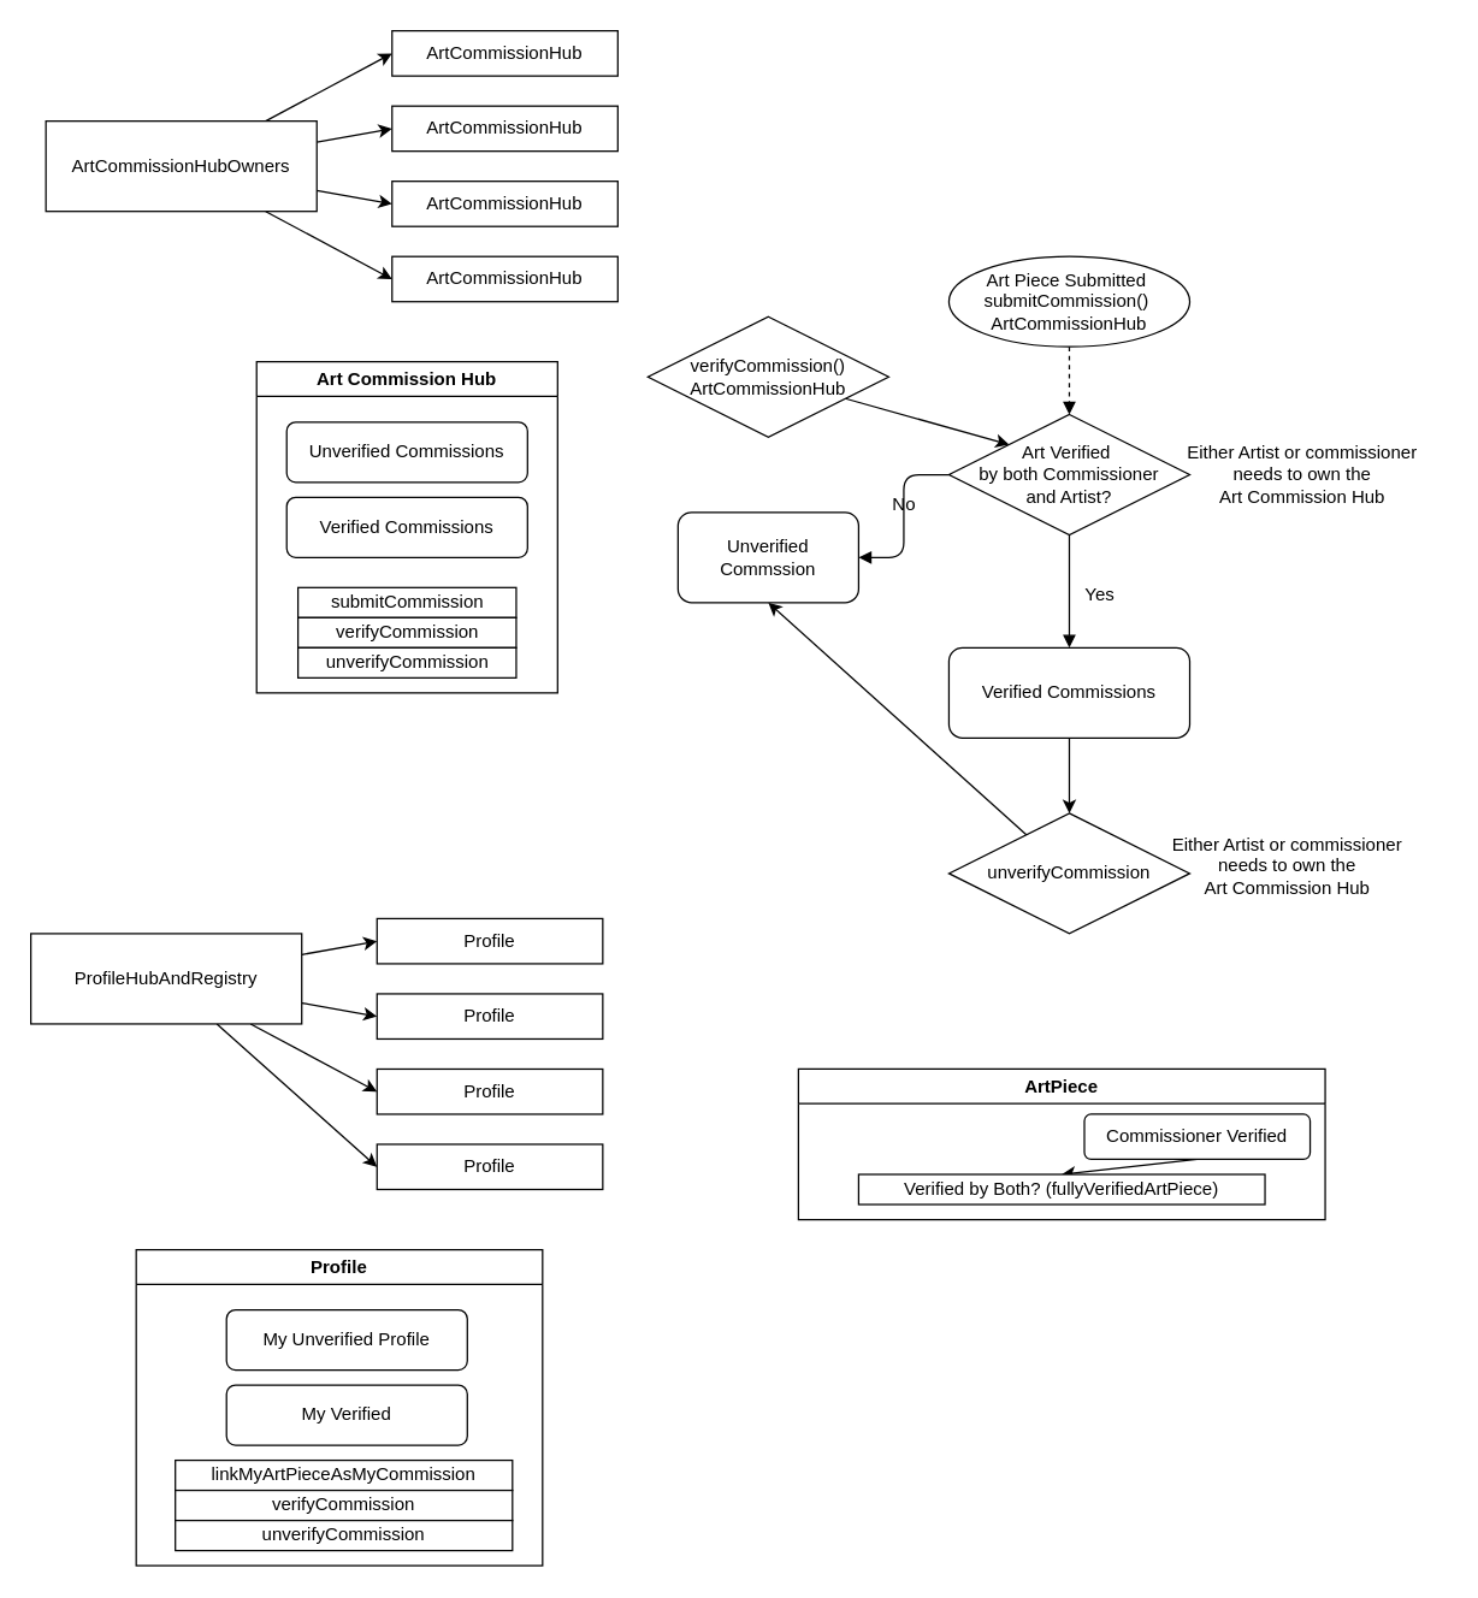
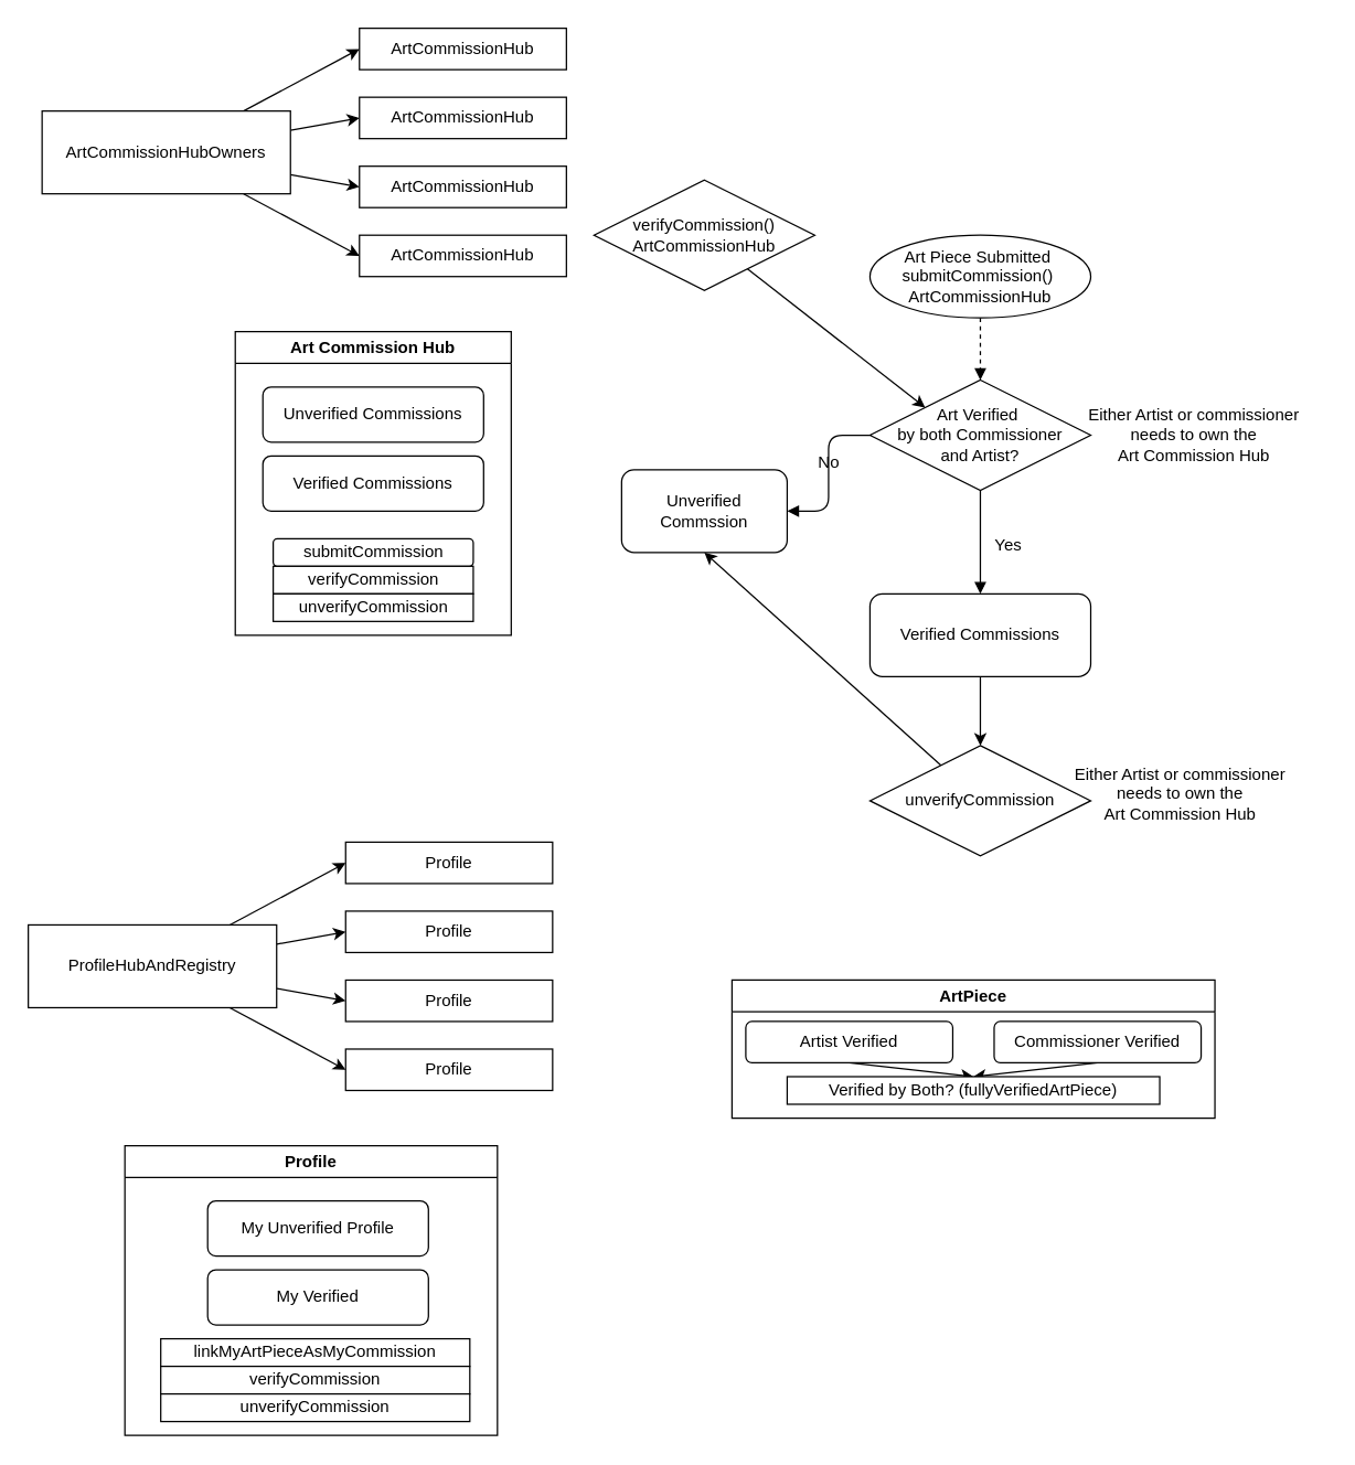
  <mxCell id="0" />
  <mxCell id="1" parent="0" />
  <mxCell id="2" style="edgeStyle=none;html=1;entryX=0;entryY=0.5;entryDx=0;entryDy=0;" parent="1" source="6" target="10" edge="1"><mxGeometry relative="1" as="geometry" /></mxCell>
  <mxCell id="3" style="edgeStyle=none;html=1;entryX=0;entryY=0.5;entryDx=0;entryDy=0;" parent="1" source="6" target="9" edge="1"><mxGeometry relative="1" as="geometry" /></mxCell>
  <mxCell id="4" style="edgeStyle=none;html=1;entryX=0;entryY=0.5;entryDx=0;entryDy=0;" parent="1" source="6" target="8" edge="1"><mxGeometry relative="1" as="geometry" /></mxCell>
  <mxCell id="5" style="edgeStyle=none;html=1;entryX=0;entryY=0.5;entryDx=0;entryDy=0;" parent="1" source="6" target="7" edge="1"><mxGeometry relative="1" as="geometry" /></mxCell>
  <mxCell id="6" value="ArtCommissionHubOwners" style="rounded=0;whiteSpace=wrap;html=1;" parent="1" vertex="1"><mxGeometry x="30" y="80" width="180" height="60" as="geometry" /></mxCell>
  <mxCell id="7" value="ArtCommissionHub" style="rounded=0;whiteSpace=wrap;html=1;" parent="1" vertex="1"><mxGeometry x="260" y="170" width="150" height="30" as="geometry" /></mxCell>
  <mxCell id="8" value="ArtCommissionHub" style="rounded=0;whiteSpace=wrap;html=1;" parent="1" vertex="1"><mxGeometry x="260" y="120" width="150" height="30" as="geometry" /></mxCell>
  <mxCell id="9" value="ArtCommissionHub" style="rounded=0;whiteSpace=wrap;html=1;" parent="1" vertex="1"><mxGeometry x="260" y="70" width="150" height="30" as="geometry" /></mxCell>
  <mxCell id="10" value="ArtCommissionHub" style="rounded=0;whiteSpace=wrap;html=1;" parent="1" vertex="1"><mxGeometry x="260" y="20" width="150" height="30" as="geometry" /></mxCell>
  <mxCell id="11" value="Unverified Commissions" style="rounded=1;whiteSpace=wrap;html=1;" parent="1" vertex="1"><mxGeometry x="190" y="280" width="160" height="40" as="geometry" /></mxCell>
  <mxCell id="12" value="Art Piece Submitted&amp;nbsp;&lt;div&gt;submitCommission()&amp;nbsp;&lt;/div&gt;&lt;div&gt;ArtCommissionHub&lt;/div&gt;" style="ellipse;whiteSpace=wrap;html=1;aspect=fixed;" parent="1" vertex="1"><mxGeometry x="630" y="170" width="160" height="60" as="geometry" /></mxCell>
  <mxCell id="13" value="Art Verified&amp;nbsp;&lt;div&gt;by both&amp;nbsp;&lt;span style=&quot;background-color: transparent;&quot;&gt;Commissioner&lt;/span&gt;&lt;div&gt;&lt;span style=&quot;background-color: transparent;&quot;&gt;and Artist?&lt;/span&gt;&lt;/div&gt;&lt;/div&gt;" style="rhombus;whiteSpace=wrap;html=1;" parent="1" vertex="1"><mxGeometry x="630" y="275" width="160" height="80" as="geometry" /></mxCell>
  <mxCell id="14" value="Unverified Commssion" style="rounded=1;whiteSpace=wrap;html=1;" parent="1" vertex="1"><mxGeometry x="450" y="340" width="120" height="60" as="geometry" /></mxCell>
  <mxCell id="15" value="Yes" style="text;html=1;align=center;verticalAlign=middle;" parent="1" vertex="1"><mxGeometry x="710" y="380" width="40" height="30" as="geometry" /></mxCell>
  <mxCell id="16" style="edgeStyle=none;html=1;entryX=0.5;entryY=0;entryDx=0;entryDy=0;" parent="1" source="17" target="29" edge="1"><mxGeometry relative="1" as="geometry" /></mxCell>
  <mxCell id="17" value="Verified Commissions" style="rounded=1;whiteSpace=wrap;html=1;" parent="1" vertex="1"><mxGeometry x="630" y="430" width="160" height="60" as="geometry" /></mxCell>
  <mxCell id="18" style="edgeStyle=orthogonalEdgeStyle;endArrow=block;html=1;dashed=1;" parent="1" source="12" target="13" edge="1"><mxGeometry relative="1" as="geometry" /></mxCell>
  <mxCell id="19" style="edgeStyle=orthogonalEdgeStyle;endArrow=block;html=1;" parent="1" source="13" target="14" edge="1"><mxGeometry relative="1" as="geometry"><mxPoint x="550" y="290" as="targetPoint" /></mxGeometry></mxCell>
  <mxCell id="20" style="edgeStyle=orthogonalEdgeStyle;endArrow=block;html=1;" parent="1" source="13" target="17" edge="1"><mxGeometry relative="1" as="geometry"><mxPoint x="710" y="330" as="targetPoint" /></mxGeometry></mxCell>
  <mxCell id="21" value="No" style="text;html=1;align=center;verticalAlign=middle;" parent="1" vertex="1"><mxGeometry x="580" y="320" width="40" height="30" as="geometry" /></mxCell>
  <mxCell id="22" value="Art Commission Hub" style="swimlane;whiteSpace=wrap;html=1;" parent="1" vertex="1"><mxGeometry x="170" y="240" width="200" height="220" as="geometry" /></mxCell>
- <mxCell id="23" value="submitCommission" style="rounded=0;whiteSpace=wrap;html=1;" parent="22" vertex="1"><mxGeometry x="27.5" y="150" width="145" height="20" as="geometry" /></mxCell>
+ <mxCell id="23" value="submitCommission" style="whiteSpace=wrap;html=1;rounded=1;" parent="22" vertex="1"><mxGeometry x="27.5" y="150" width="145" height="20" as="geometry" /></mxCell>
  <mxCell id="24" value="verifyCommission" style="rounded=0;whiteSpace=wrap;html=1;" parent="22" vertex="1"><mxGeometry x="27.5" y="170" width="145" height="20" as="geometry" /></mxCell>
  <mxCell id="25" value="unverifyCommission" style="rounded=0;whiteSpace=wrap;html=1;" parent="22" vertex="1"><mxGeometry x="27.5" y="190" width="145" height="20" as="geometry" /></mxCell>
  <mxCell id="26" value="Verified Commissions" style="rounded=1;whiteSpace=wrap;html=1;" parent="22" vertex="1"><mxGeometry x="20" y="90" width="160" height="40" as="geometry" /></mxCell>
  <mxCell id="27" value="&lt;div&gt;Either Artist or commissioner needs to own the&lt;/div&gt;&lt;div&gt;Art Commission Hub&lt;/div&gt;" style="text;strokeColor=none;align=center;fillColor=none;html=1;verticalAlign=middle;whiteSpace=wrap;rounded=0;" parent="1" vertex="1"><mxGeometry x="770" y="300" width="190" height="30" as="geometry" /></mxCell>
  <mxCell id="28" style="edgeStyle=none;html=1;entryX=0.5;entryY=1;entryDx=0;entryDy=0;" parent="1" source="29" target="14" edge="1"><mxGeometry relative="1" as="geometry" /></mxCell>
  <mxCell id="29" value="unverifyCommission" style="rhombus;whiteSpace=wrap;html=1;" parent="1" vertex="1"><mxGeometry x="630" y="540" width="160" height="80" as="geometry" /></mxCell>
  <mxCell id="30" style="edgeStyle=none;html=1;entryX=0;entryY=0;entryDx=0;entryDy=0;" parent="1" source="31" target="13" edge="1"><mxGeometry relative="1" as="geometry" /></mxCell>
- <mxCell id="31" value="&lt;div&gt;verifyCommission()&lt;/div&gt;&lt;div&gt;ArtCommissionHub&lt;/div&gt;" style="rhombus;whiteSpace=wrap;html=1;" parent="1" vertex="1"><mxGeometry x="430" y="210" width="160" height="80" as="geometry" /></mxCell>
+ <mxCell id="31" value="&lt;div&gt;verifyCommission()&lt;/div&gt;&lt;div&gt;ArtCommissionHub&lt;/div&gt;" style="rhombus;whiteSpace=wrap;html=1;" parent="1" vertex="1"><mxGeometry x="430" y="130" width="160" height="80" as="geometry" /></mxCell>
  <mxCell id="32" value="&lt;div&gt;Either Artist or commissioner needs to own the&lt;/div&gt;&lt;div&gt;Art Commission Hub&lt;/div&gt;" style="text;strokeColor=none;align=center;fillColor=none;html=1;verticalAlign=middle;whiteSpace=wrap;rounded=0;" parent="1" vertex="1"><mxGeometry x="760" y="560" width="190" height="30" as="geometry" /></mxCell>
  <mxCell id="33" style="edgeStyle=none;html=1;entryX=0;entryY=0.5;entryDx=0;entryDy=0;" parent="1" source="37" target="41" edge="1"><mxGeometry relative="1" as="geometry" /></mxCell>
  <mxCell id="34" style="edgeStyle=none;html=1;entryX=0;entryY=0.5;entryDx=0;entryDy=0;" parent="1" source="37" target="40" edge="1"><mxGeometry relative="1" as="geometry" /></mxCell>
  <mxCell id="35" style="edgeStyle=none;html=1;entryX=0;entryY=0.5;entryDx=0;entryDy=0;" parent="1" source="37" target="39" edge="1"><mxGeometry relative="1" as="geometry" /></mxCell>
  <mxCell id="36" style="edgeStyle=none;html=1;entryX=0;entryY=0.5;entryDx=0;entryDy=0;" parent="1" source="37" target="38" edge="1"><mxGeometry relative="1" as="geometry" /></mxCell>
- <mxCell id="37" value="ProfileHubAndRegistry" style="rounded=0;whiteSpace=wrap;html=1;" parent="1" vertex="1"><mxGeometry x="20" y="620" width="180" height="60" as="geometry" /></mxCell>
+ <mxCell id="37" value="ProfileHubAndRegistry" style="rounded=0;whiteSpace=wrap;html=1;" parent="1" vertex="1"><mxGeometry x="20" y="670" width="180" height="60" as="geometry" /></mxCell>
  <mxCell id="38" value="Profile" style="rounded=0;whiteSpace=wrap;html=1;" parent="1" vertex="1"><mxGeometry x="250" y="760" width="150" height="30" as="geometry" /></mxCell>
  <mxCell id="39" value="Profile" style="rounded=0;whiteSpace=wrap;html=1;" parent="1" vertex="1"><mxGeometry x="250" y="710" width="150" height="30" as="geometry" /></mxCell>
  <mxCell id="40" value="Profile" style="rounded=0;whiteSpace=wrap;html=1;" parent="1" vertex="1"><mxGeometry x="250" y="660" width="150" height="30" as="geometry" /></mxCell>
  <mxCell id="41" value="Profile" style="rounded=0;whiteSpace=wrap;html=1;" parent="1" vertex="1"><mxGeometry x="250" y="610" width="150" height="30" as="geometry" /></mxCell>
  <mxCell id="42" value="Profile" style="swimlane;whiteSpace=wrap;html=1;" parent="1" vertex="1"><mxGeometry x="90" y="830" width="270" height="210" as="geometry" /></mxCell>
  <mxCell id="43" value="My Verified" style="rounded=1;whiteSpace=wrap;html=1;" parent="42" vertex="1"><mxGeometry x="60" y="90" width="160" height="40" as="geometry" /></mxCell>
  <mxCell id="44" value="linkMyArtPieceAsMyCommission" style="rounded=0;whiteSpace=wrap;html=1;" parent="42" vertex="1"><mxGeometry x="26" y="140" width="224" height="20" as="geometry" /></mxCell>
  <mxCell id="45" value="verifyCommission" style="rounded=0;whiteSpace=wrap;html=1;" parent="42" vertex="1"><mxGeometry x="26" y="160" width="224" height="20" as="geometry" /></mxCell>
  <mxCell id="46" value="unverifyCommission" style="rounded=0;whiteSpace=wrap;html=1;" parent="42" vertex="1"><mxGeometry x="26" y="180" width="224" height="20" as="geometry" /></mxCell>
  <mxCell id="47" value="My Unverified Profile" style="rounded=1;whiteSpace=wrap;html=1;" parent="42" vertex="1"><mxGeometry x="60" y="40" width="160" height="40" as="geometry" /></mxCell>
  <mxCell id="48" value="ArtPiece" style="swimlane;whiteSpace=wrap;html=1;" parent="1" vertex="1"><mxGeometry x="530" y="710" width="350" height="100" as="geometry" /></mxCell>
+ <mxCell id="49" style="edgeStyle=none;html=1;exitX=0.5;exitY=1;exitDx=0;exitDy=0;entryX=0.5;entryY=0;entryDx=0;entryDy=0;" parent="48" source="50" target="53" edge="1"><mxGeometry relative="1" as="geometry" /></mxCell>
+ <mxCell id="50" value="Artist Verified" style="rounded=1;whiteSpace=wrap;html=1;" parent="48" vertex="1"><mxGeometry x="10" y="30" width="150" height="30" as="geometry" /></mxCell>
  <mxCell id="51" style="edgeStyle=none;html=1;exitX=0.5;exitY=1;exitDx=0;exitDy=0;entryX=0.5;entryY=0;entryDx=0;entryDy=0;" parent="48" source="52" target="53" edge="1"><mxGeometry relative="1" as="geometry" /></mxCell>
  <mxCell id="52" value="Commissioner Verified" style="rounded=1;whiteSpace=wrap;html=1;" parent="48" vertex="1"><mxGeometry x="190" y="30" width="150" height="30" as="geometry" /></mxCell>
  <mxCell id="53" value="Verified by Both? (&lt;span style=&quot;background-color: transparent;&quot;&gt;fullyVerifiedArtPiece)&lt;/span&gt;" style="rounded=0;whiteSpace=wrap;html=1;" parent="48" vertex="1"><mxGeometry x="40" y="70" width="270" height="20" as="geometry" /></mxCell>
